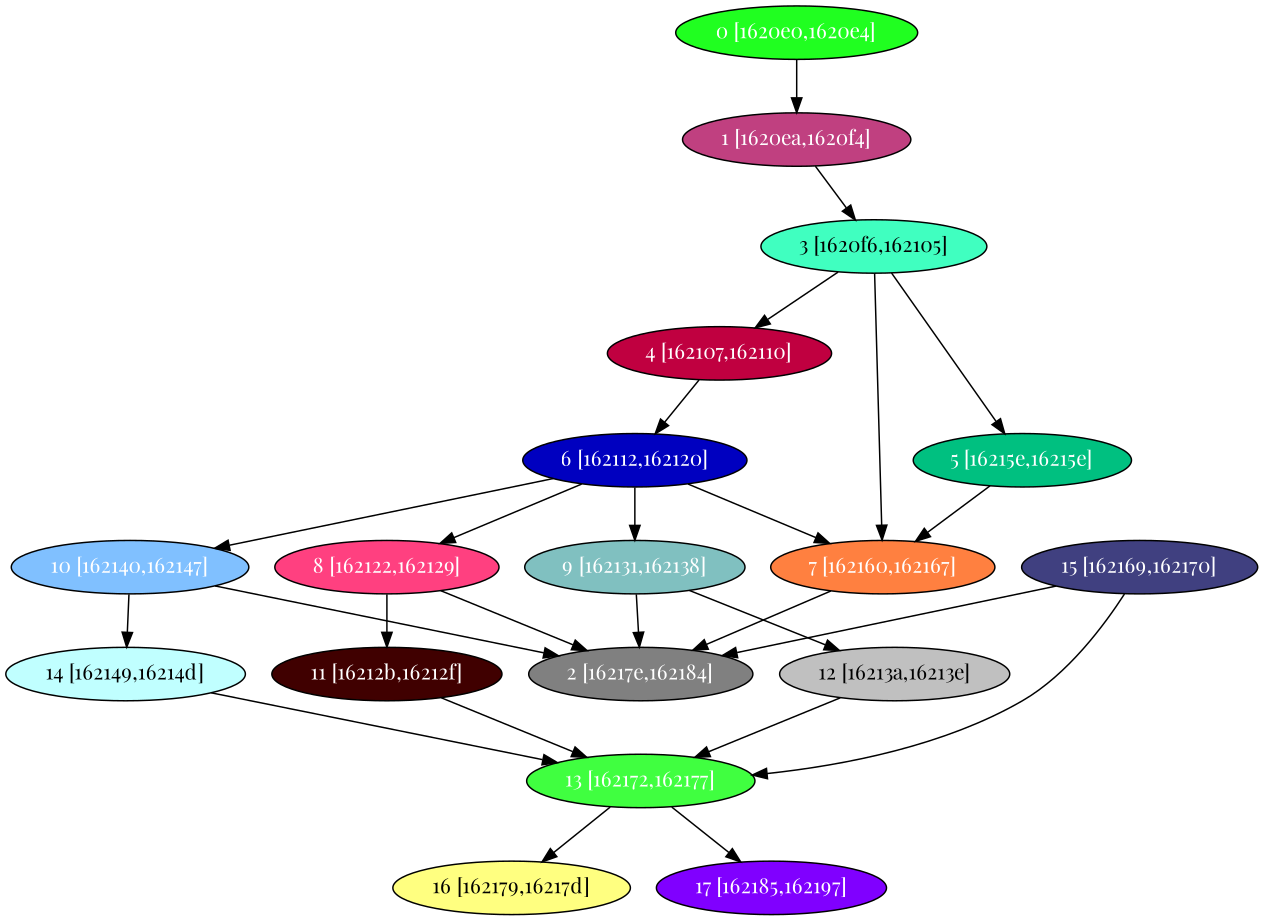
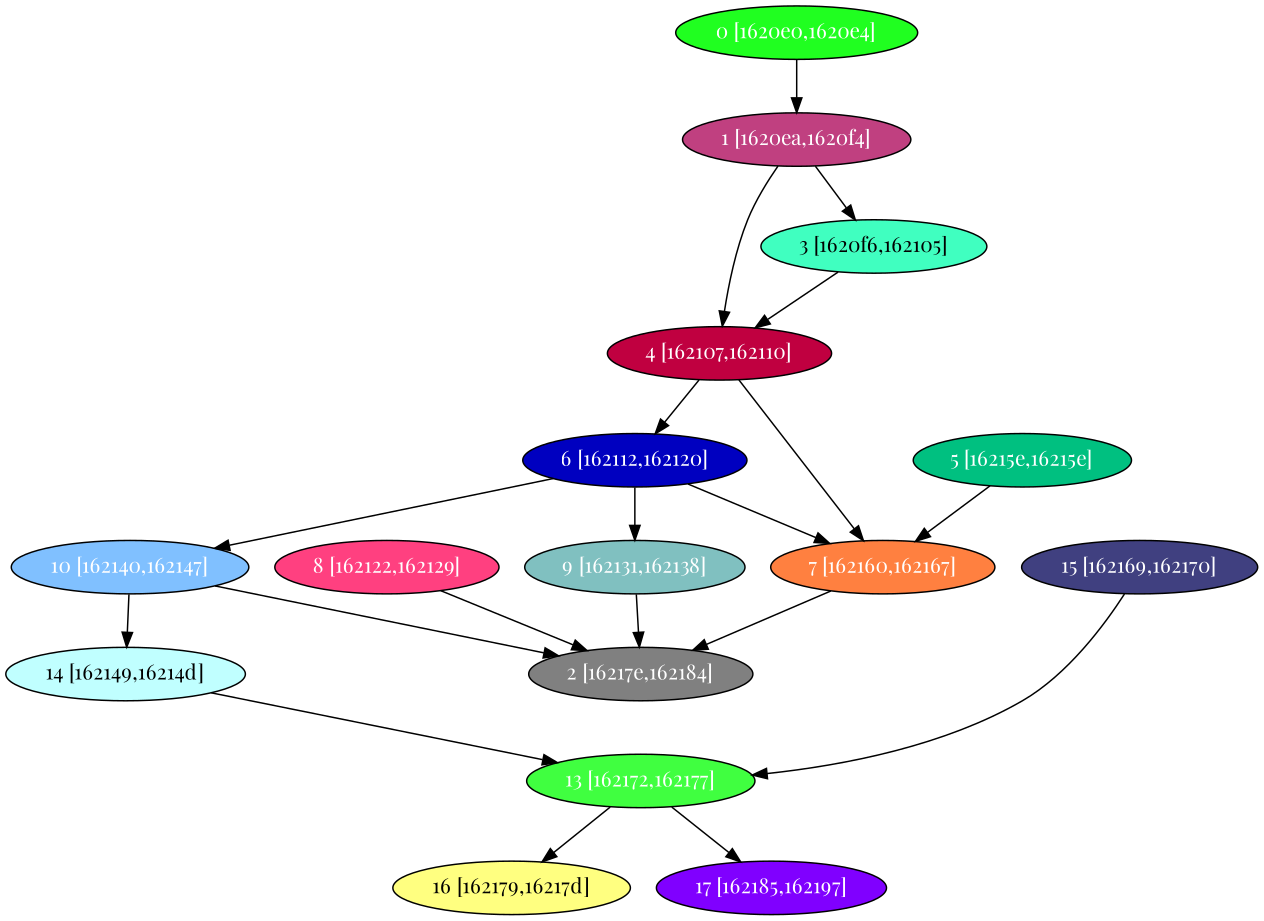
  digraph {
    fontname="Playfair Display"
    node [fontcolor="#ffffff" fontname="Playfair Display" shape=oval style=filled]
    edge [fontname="Playfair Display"]
    n1 [fillcolor="#20FF20" label="0 [1620e0,1620e4]"]
    n2 [fillcolor="#C04080" label="1 [1620ea,1620f4]"]
    n3 [fillcolor="#40FFC0" fontcolor="#000000" label="3 [1620f6,162105]"]
    n4 [fillcolor="#C00040" label="4 [162107,162110]"]
    n5 [fillcolor="#808080" label="2 [16217e,162184]"]
    n6 [fillcolor="#00C080" label="5 [16215e,16215e]"]
    n7 [fillcolor="#0000C0" label="6 [162112,162120]"]
    n8 [fillcolor="#FF8040" label="7 [162160,162167]"]
    n9 [fillcolor="#FF4080" label="8 [162122,162129]"]
    n10 [fillcolor="#80C0C0" label="9 [162131,162138]"]
    n11 [fillcolor="#80C0FF" label="10 [162140,162147]"]
-   n12 [fillcolor="#400000" label="11 [16212b,16212f]"]
-   n13 [fillcolor="#C0C0C0" fontcolor="#000000" label="12 [16213a,16213e]"]
    n14 [fillcolor="#C0FFFF" fontcolor="#000000" label="14 [162149,16214d]"]
    n15 [fillcolor="#404080" label="15 [162169,162170]"]
    n16 [fillcolor="#40FF40" label="13 [162172,162177]"]
    n17 [fillcolor="#FFFF80" fontcolor="#000000" label="16 [162179,16217d]"]
    n18 [fillcolor="#8000FF" label="17 [162185,162197]"]
    n1 -> n2
    n2 -> n3
+   n2 -> n4
    n3 -> n4
-   n3 -> n6
    n4 -> n7
-   n3 -> n8
+   n4 -> n8
    n6 -> n8
    n7 -> n8
-   n7 -> n9
    n7 -> n10
    n7 -> n11
    n8 -> n5
    n9 -> n5
-   n9 -> n12
    n10 -> n5
-   n10 -> n13
    n11 -> n5
    n11 -> n14
-   n12 -> n16
-   n13 -> n16
    n14 -> n16
-   n15 -> n5
    n15 -> n16
    n16 -> n17
    n16 -> n18
  }
